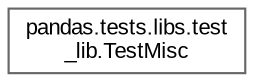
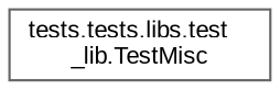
  digraph {
    rankdir=LR
    fontname="Liberation Sans"
-   n1 [color=grey40 fillcolor=white fontname="Liberation Sans" fontsize=10 height=0.2 label="pandas.tests.libs.test\l_lib.TestMisc" shape=box style=filled width=0.4]
+   n1 [color=grey40 fillcolor=white fontname="Liberation Sans" fontsize=10 height=0.2 label="tests.tests.libs.test\l_lib.TestMisc" shape=box style=filled width=0.4]
  }
